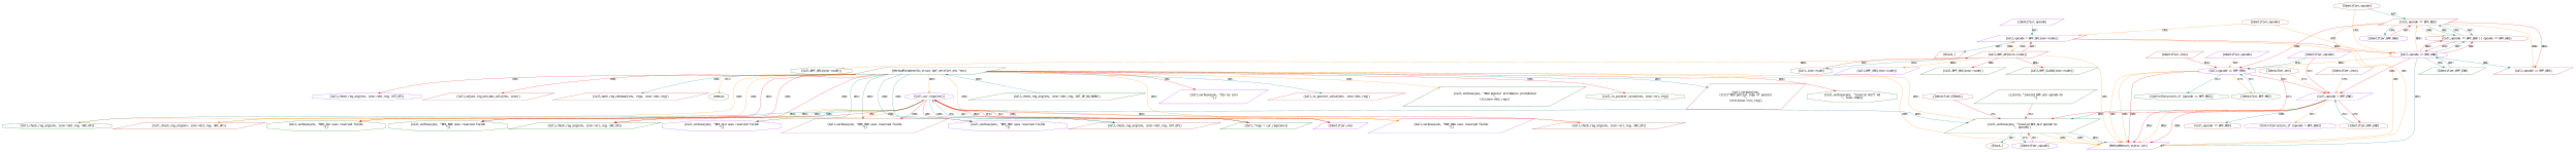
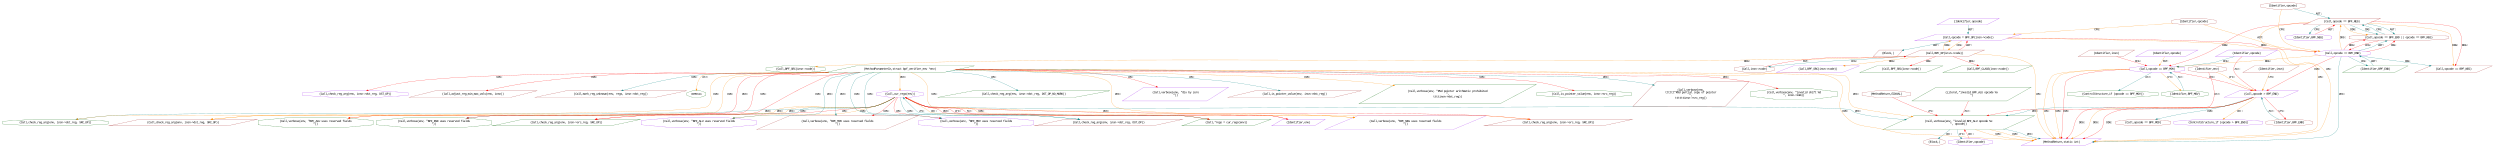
  digraph {
    fontname="Liberation Mono"
    node [color=brown fontname="Liberation Mono" shape=parallelogram]
    edge [color=darkorange fontname="Liberation Mono"]
    n1 [color=darkgreen label="(Call,verbose(env, \"invalid BPF_ALU opcode %x\n\", opcode))"]
    n2 [color=purple label="(MethodReturn,static int)"]
    n3 [color=purple label="(Identifier,opcode)" shape=octagon]
    n4 [label="(Block,)" shape=octagon]
    n5 [color=purple label="(Call,cur_regs(env))" shape=octagon]
    n6 [color=purple label="(Call,verbose(env, \"BPF_NEG uses reserved fields\n\"))"]
    n7 [label="(Call,verbose(env, \"BPF_MOV uses reserved fields\n\"))"]
    n8 [label="(Call,check_reg_arg(env, insn->dst_reg, SRC_OP))"]
    n9 [color=darkgreen label="(Call,verbose(env, \"BPF_ALU uses reserved fields\n\"))" shape=octagon]
    n10 [color=purple label="(Identifier,env)"]
    n11 [color=purple label="(Call,verbose(env, \"BPF_MOV uses reserved fields\n\"))" shape=octagon]
    n12 [label="(Call,check_reg_arg(env, insn->dst_reg, DST_OP))"]
    n13 [color=darkgreen label="(Call,check_reg_arg(env, insn->src_reg, SRC_OP))"]
    n14 [color=purple label="(Call,verbose(env, \"BPF_ALU uses reserved fields\n\"))" shape=octagon]
    n15 [label="(Call,check_reg_arg(env, insn->src_reg, SRC_OP))"]
    n16 [color=darkgreen label="(Call,*regs = cur_regs(env))"]
    n17 [color=darkgreen label="(Call,check_reg_arg(env, insn->dst_reg, SRC_OP))" shape=octagon]
    n18 [color=darkgreen label="(Call,verbose(env, \"BPF_END uses reserved fields\n\"))" shape=octagon]
    n19 [color=darkgreen label="(MethodParameterIn,struct bpf_verifier_env *env)"]
    n20 [color=darkgreen label="(Call,check_reg_arg(env, insn->dst_reg, DST_OP_NO_MARK))"]
    n21 [color=purple label="(Call,verbose(env, \"div by zero\n\"))"]
    n22 [label="(Call,is_pointer_value(env, insn->dst_reg))"]
    n23 [color=darkgreen label="(Call,verbose(env, \"R%d pointer arithmetic prohibited\n\",\n\t\t\t\tinsn->dst_reg))"]
    n24 [color=darkgreen label="(Call,is_pointer_value(env, insn->src_reg))" shape=octagon]
    n25 [label="(Call,verbose(env,\n\t\t\t\t\t\t\"R%d partial copy of pointer\n\",\n\t\t\t\t\t\tinsn->src_reg))"]
    n26 [color=darkgreen label="(Call,verbose(env, \"invalid shift %d\n\", insn->imm))" shape=octagon]
    n27 [color=purple label="(Call,check_reg_arg(env, insn->dst_reg, DST_OP))" shape=octagon]
    n28 [label="(Call,adjust_reg_min_max_vals(env, insn))"]
    n29 [label="(Call,mark_reg_unknown(env, regs, insn->dst_reg))"]
    1000111 [color=darkgreen shape=octagon]
    n31 [color=purple label="(Call,opcode > BPF_END)"]
    n32 [color=purple label="(ControlStructure,if (opcode > BPF_END))" shape=octagon]
    n33 [label="(Identifier,BPF_END)" shape=octagon]
    n34 [label="(Call,opcode == BPF_MOD)" shape=octagon]
    n35 [color=purple label="(Call,opcode == BPF_MOV)" shape=octagon]
    n36 [color=darkgreen label="(ControlStructure,if (opcode == BPF_MOV))" shape=octagon]
    n37 [color=darkgreen label="(Identifier,BPF_MOV)" shape=octagon]
    n38 [label="(Call,opcode == BPF_NEG)"]
    n39 [color=purple label="(Identifier,BPF_NEG)" shape=octagon]
    n40 [label="(Call,opcode == BPF_NEG)"]
    n41 [label="(Call,opcode == BPF_END || opcode == BPF_NEG)" shape=octagon]
    n42 [color=purple label="(Call,opcode == BPF_END)" shape=octagon]
    n43 [color=darkgreen label="(Identifier,BPF_END)"]
    n44 [color=purple label="(Call,opcode = BPF_OP(insn->code))"]
    n45 [label="(Call,BPF_OP(insn->code))"]
    n46 [label="(Block,)"]
    n47 [color=purple label="(Call,BPF_SRC(insn->code))"]
    n48 [color=darkgreen label="(Call,BPF_SRC(insn->code))"]
    n49 [color=darkgreen label="(Call,BPF_CLASS(insn->code))"]
    n50 [color=darkgreen label="(Call,BPF_SRC(insn->code))" shape=octagon]
    n51 [label="(Call,insn->code)" shape=octagon]
-   n52 [label="(Identifier,EINVAL)" shape=octagon]
+   n52 [label="(MethodReturn,EINVAL)" shape=octagon]
    n53 [color=purple label="(Identifier,opcode)"]
    n54 [label="(Identifier,insn)"]
    n55 [color=purple label="(Identifier,opcode)"]
    n56 [label="(Identifier,insn)"]
    n57 [label="(Identifier,env)" shape=octagon]
    n58 [label="(Identifier,opcode)" shape=octagon]
    n59 [color=darkgreen label="(Literal,\"invalid BPF_ALU opcode %x\n\")"]
    n60 [color=purple label="(Identifier,opcode)"]
    n61 [label="(Identifier,opcode)" shape=octagon]
    n1 -> n2 [label="DDG: "]
    n1 -> n2 [label="DDG: "]
    n1 -> n2 [color=teal label="DDG: "]
    n1 -> n3 [color=teal label="CFG: "]
    n1 -> n4 [color=teal label="AST: "]
    n3 -> n1 [color=red label="AST: "]
    n5 -> n1 [color=teal label="DDG: "]
    n5 -> n6 [label="DDG: "]
    n5 -> n7 [color=red label="DDG: "]
    n5 -> n8 [label="DDG: "]
    n5 -> n9 [label="DDG: "]
    n5 -> n10 [color=red label="CFG: "]
    n5 -> n11 [color=red label="DDG: "]
    n5 -> n12 [color=teal label="DDG: "]
    n5 -> n13 [color=red label="DDG: "]
    n5 -> n14 [label="DDG: "]
    n5 -> n15 [color=red label="DDG: "]
    n5 -> n16 [label="AST: "]
    n5 -> n16 [color=red label="DDG: "]
    n5 -> n17 [color=teal label="DDG: "]
    n5 -> n18 [color=teal label="DDG: "]
    n10 -> n5 [color=red label="AST: "]
    n16 -> n5 [color=teal label="CFG: "]
    n19 -> n1 [label="DDG: "]
    n19 -> n2 [label="DDG: "]
    n19 -> n5 [label="DDG: "]
    n19 -> n6 [label="DDG: "]
    n19 -> n7 [color=teal label="DDG: "]
    n19 -> n8 [label="DDG: "]
    n19 -> n9 [color=red label="DDG: "]
    n19 -> n11 [color=teal label="DDG: "]
    n19 -> n12 [color=teal label="DDG: "]
    n19 -> n13 [color=red label="DDG: "]
    n19 -> n14 [color=teal label="DDG: "]
    n19 -> n15 [label="DDG: "]
    n19 -> n17 [label="DDG: "]
    n19 -> n18 [color=red label="DDG: "]
-   n20 -> n19 [color=teal label="DDG: "]
+   n19 -> n20 [color=teal label="DDG: "]
    n19 -> n21 [color=red label="DDG: "]
    n19 -> n22 [color=teal label="DDG: "]
    n19 -> n23 [label="DDG: "]
    n19 -> n24 [color=red label="DDG: "]
    n19 -> n25 [color=teal label="DDG: "]
    n19 -> n26 [color=red label="DDG: "]
    n19 -> n27 [color=red label="DDG: "]
    n19 -> n28 [color=red label="DDG: "]
    n19 -> n29 [color=teal label="DDG: "]
    n19 -> 1000111 [label="AST: "]
    n31 -> n1 [color=teal label="DDG: "]
    n31 -> n2 [color=red label="DDG: "]
    n31 -> n2 [label="DDG: "]
    n31 -> n2 [color=red label="DDG: "]
    n31 -> n32 [label="AST: "]
    n31 -> n33 [color=red label="CFG: "]
    n31 -> n34 [color=teal label="DDG: "]
    n33 -> n31 [color=teal label="AST: "]
    n35 -> n2 [label="DDG: "]
    n35 -> n2 [label="DDG: "]
    n35 -> n2 [color=red label="DDG: "]
    n35 -> n31 [color=red label="DDG: "]
    n35 -> n36 [color=teal label="AST: "]
    n35 -> n37 [label="CFG: "]
    n37 -> n35 [color=teal label="AST: "]
    n38 -> n2 [label="DDG: "]
    n38 -> n35 [color=red label="DDG: "]
    n38 -> n39 [color=teal label="CFG: "]
    n38 -> n40 [color=red label="DDG: "]
    n38 -> n40 [label="DDG: "]
    n38 -> n41 [color=teal label="AST: "]
    n38 -> n41 [label="DDG: "]
    n38 -> n41 [color=teal label="DDG: "]
    n39 -> n38 [color=red label="AST: "]
    n41 -> n38 [color=teal label="CFG: "]
    n41 -> n42 [color=red label="CFG: "]
    n42 -> n2 [color=teal label="DDG: "]
    n42 -> n31 [color=red label="DDG: "]
    n42 -> n35 [label="DDG: "]
    n42 -> n38 [label="DDG: "]
    n42 -> n40 [color=teal label="DDG: "]
    n42 -> n41 [color=teal label="AST: "]
    n42 -> n41 [color=red label="DDG: "]
    n42 -> n41 [color=red label="DDG: "]
    n42 -> n43 [color=teal label="CFG: "]
    n43 -> n42 [color=teal label="AST: "]
    n44 -> n2 [label="DDG: "]
    n44 -> n42 [color=red label="DDG: "]
    n44 -> n45 [label="CFG: "]
    n44 -> n46 [color=teal label="AST: "]
    n45 -> n2 [label="DDG: "]
    n45 -> n44 [color=red label="AST: "]
    n45 -> n44 [label="DDG: "]
    n45 -> n47 [label="DDG: "]
    n45 -> n48 [color=red label="DDG: "]
    n45 -> n49 [color=red label="DDG: "]
    n45 -> n50 [label="DDG: "]
    n45 -> n51 [color=teal label="CFG: "]
    n51 -> n45 [color=red label="AST: "]
    n52 -> n1 [color=red label="CFG: "]
    n53 -> n31 [color=red label="AST: "]
    n53 -> n35 [color=teal label="CFG: "]
    n54 -> n31 [label="CFG: "]
    n55 -> n44 [color=teal label="AST: "]
    n56 -> n35 [color=red label="CFG: "]
    n57 -> n1 [color=red label="AST: "]
    n57 -> n31 [label="CFG: "]
    n58 -> n42 [label="AST: "]
    n58 -> n44 [label="CFG: "]
    n59 -> n1 [color=red label="AST: "]
    n60 -> n35 [label="AST: "]
    n61 -> n38 [color=teal label="AST: "]
    n61 -> n42 [label="CFG: "]
  }
